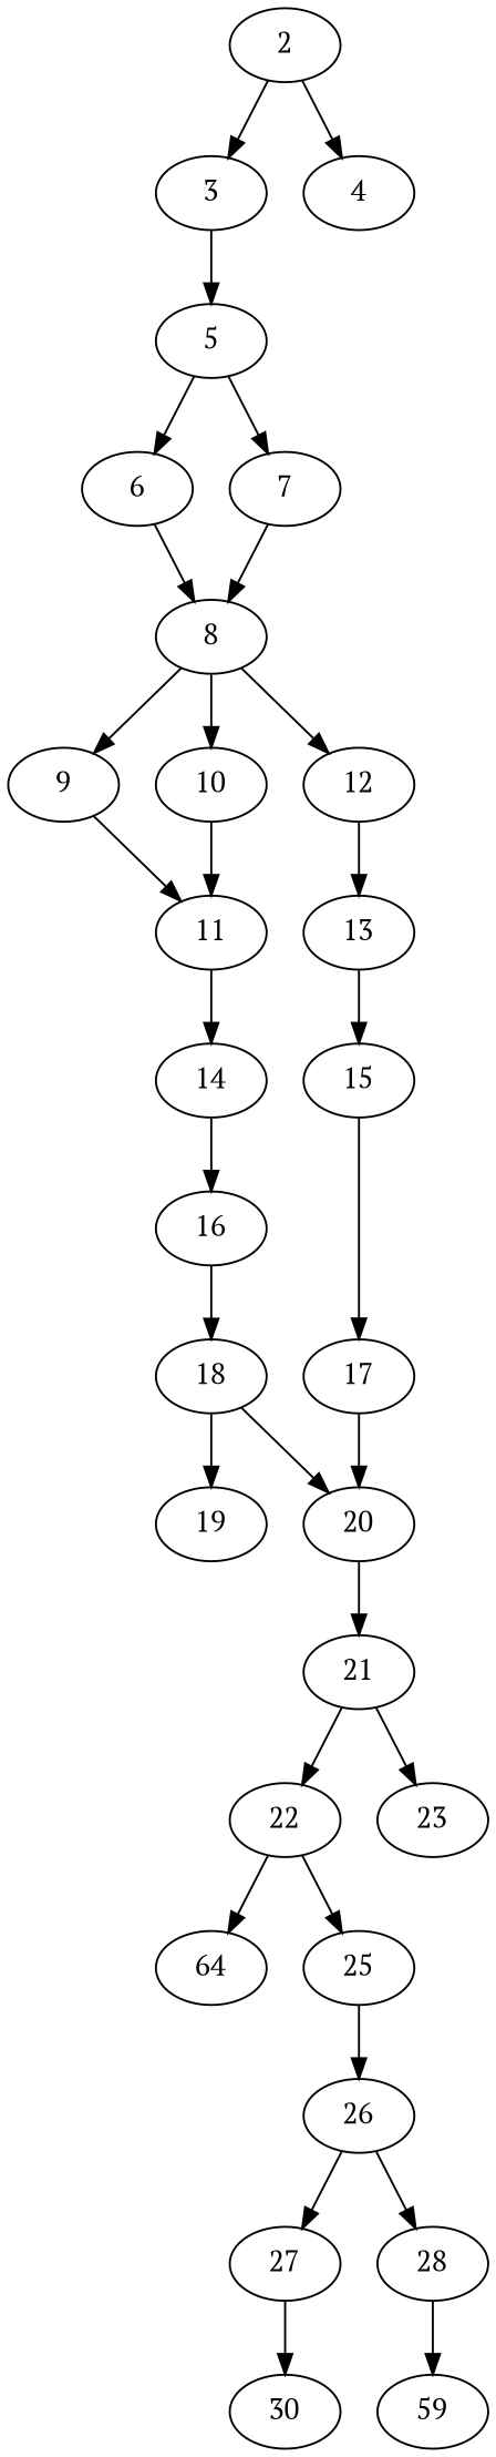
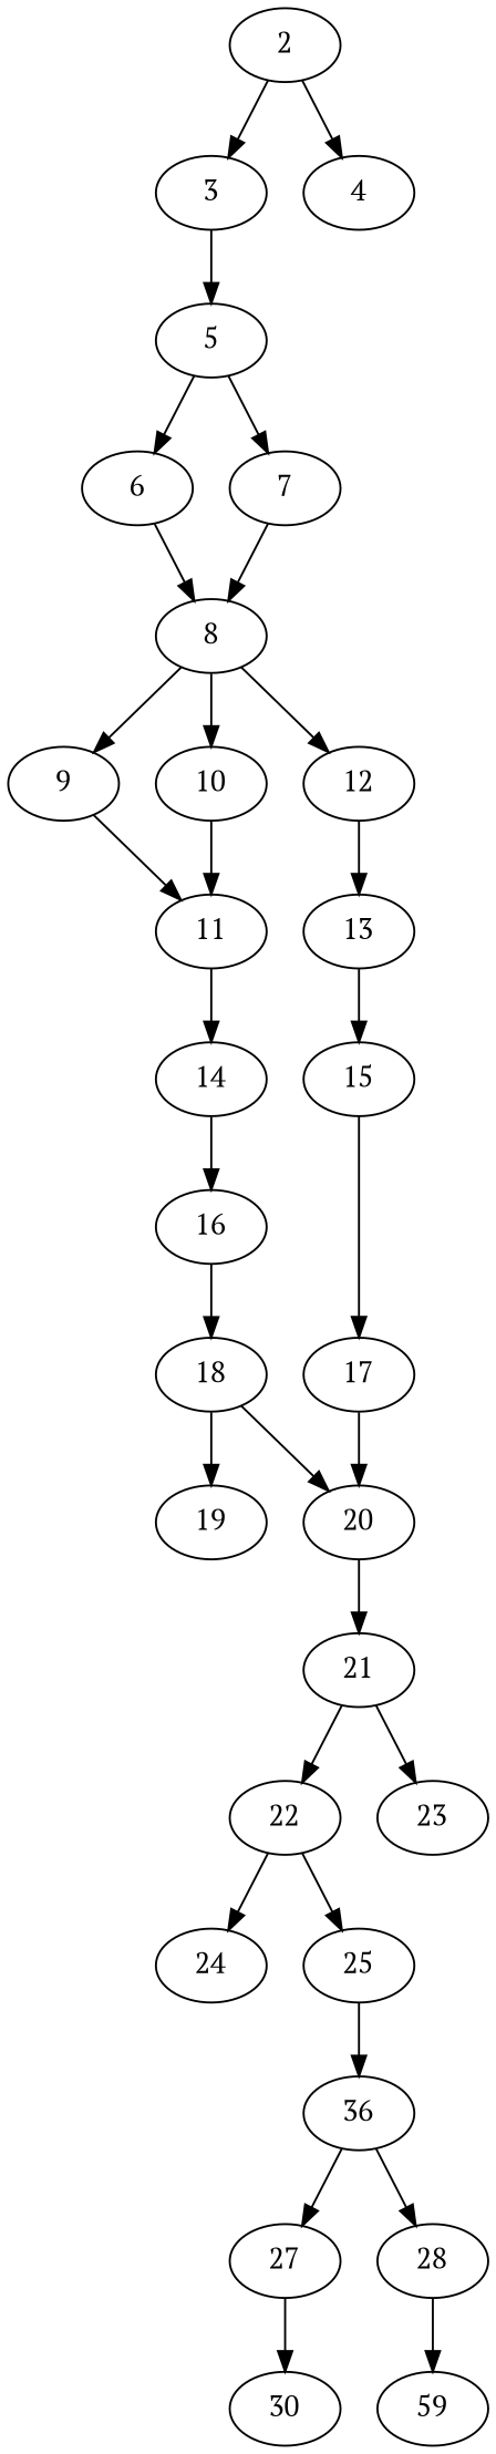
  digraph {
    fontname="PT Serif"
    node [alpha=0.02 fontname="PT Serif"]
    edge [fontname="PT Serif"]
    3 [expect_size=39920640]
    5 [alpha=0.17 expect_size=24323072]
    6 [alpha=0.14 expect_size=8243200]
    7 [alpha=0.06 expect_size=13485056]
    2 [expect_size=36882432]
    4 [alpha=0.06 expect_size=29935616]
    8 [expect_size=52279296]
    9 [alpha=0.13 expect_size=45104128]
    10 [alpha=0.06 expect_size=39053312]
    12 [alpha=0.20 expect_size=15985664]
    11 [alpha=0.00 expect_size=24247296]
    14 [alpha=0.01 expect_size=25231360]
    13 [alpha=0.19 expect_size=21143552]
    16 [alpha=0.01 expect_size=32686080]
    15 [alpha=0.07 expect_size=38982656]
    18 [expect_size=33806336]
    17 [alpha=0.14 expect_size=19173376]
    20 [alpha=0.08 expect_size=21828608]
    19 [alpha=0.13 expect_size=38695936]
    21 [alpha=0.12 expect_size=34808832]
    22 [alpha=0.09 expect_size=35932160]
    23 [alpha=0.01 expect_size=35765248]
-   24 [alpha=0.03 expect_size=34524160 label=64]
+   24 [alpha=0.03 expect_size=34524160]
    25 [alpha=0.13 expect_size=37703680]
-   26 [alpha=0.04 expect_size=7727104]
+   26 [alpha=0.04 expect_size=7727104 label=36]
    27 [alpha=0.19 expect_size=10986496]
    28 [alpha=0.14 expect_size=45079552]
    30 [alpha=0.12 expect_size=31859712]
    n29 [alpha=0.06 expect_size=49254400 label=59]
    3 -> 5
    5 -> 6
    5 -> 7
    6 -> 8
    7 -> 8
    2 -> 3
    2 -> 4
    8 -> 9
    8 -> 10
    8 -> 12
    9 -> 11
    10 -> 11
    12 -> 13
    11 -> 14
    14 -> 16
    13 -> 15
    16 -> 18
    15 -> 17
    18 -> 20
    18 -> 19
    17 -> 20
    20 -> 21
    21 -> 22
    21 -> 23
    22 -> 24
    22 -> 25
    25 -> 26
    26 -> 27
    26 -> 28
    27 -> 30
    28 -> n29
  }
